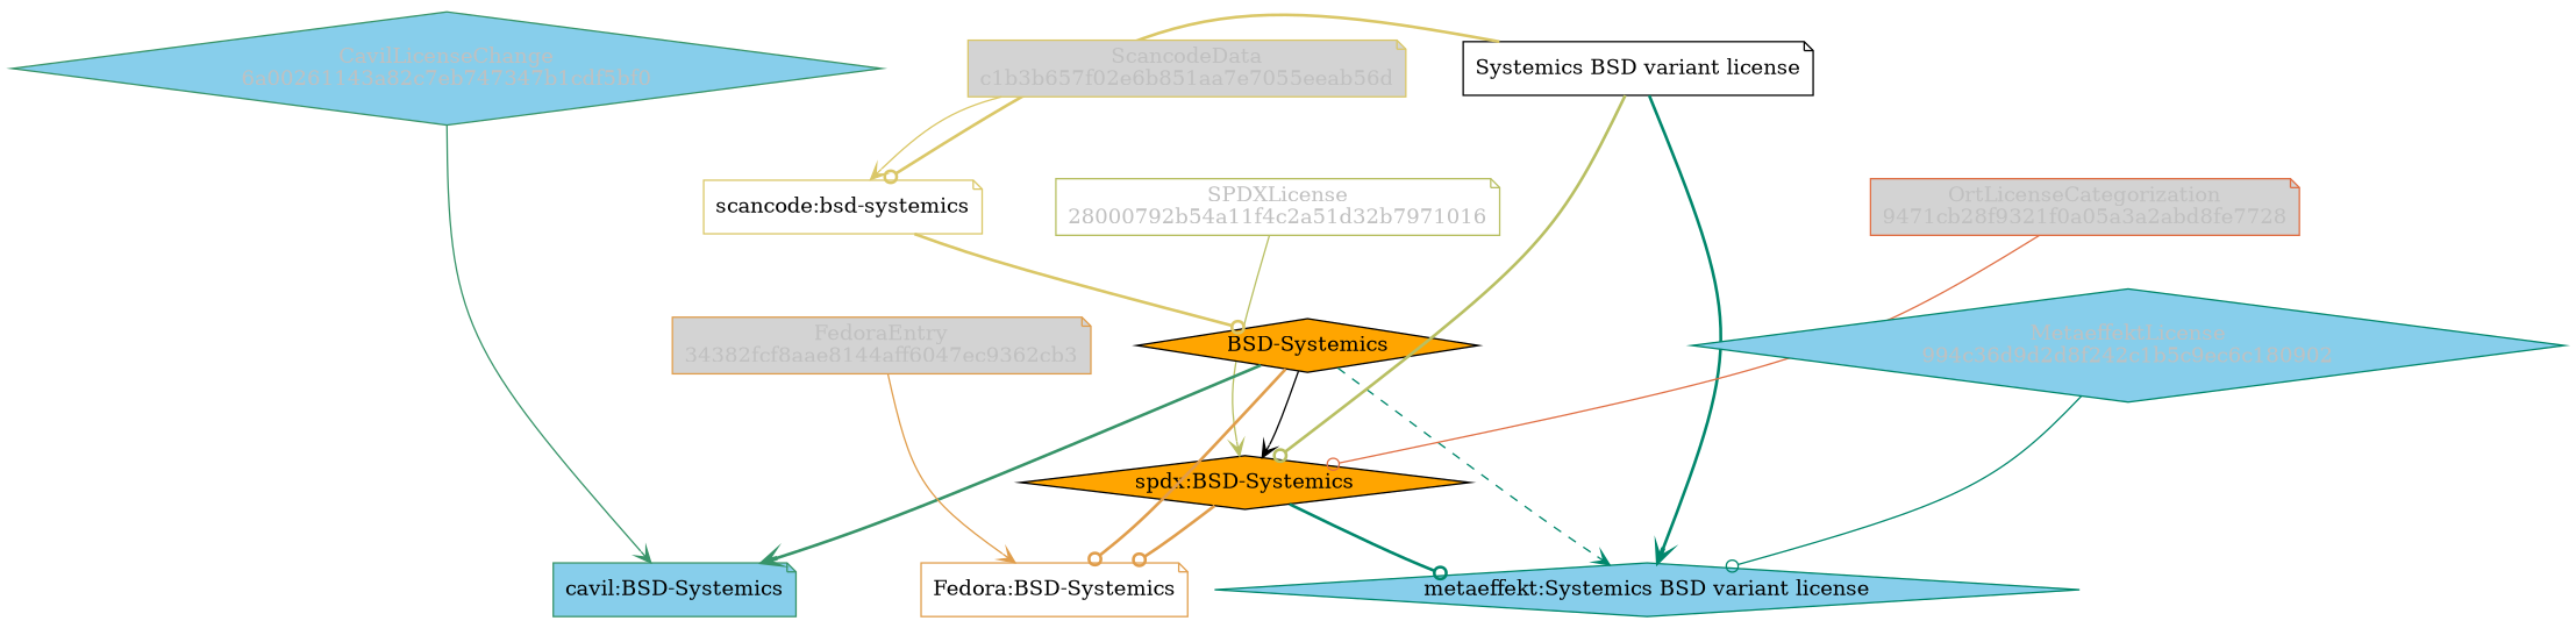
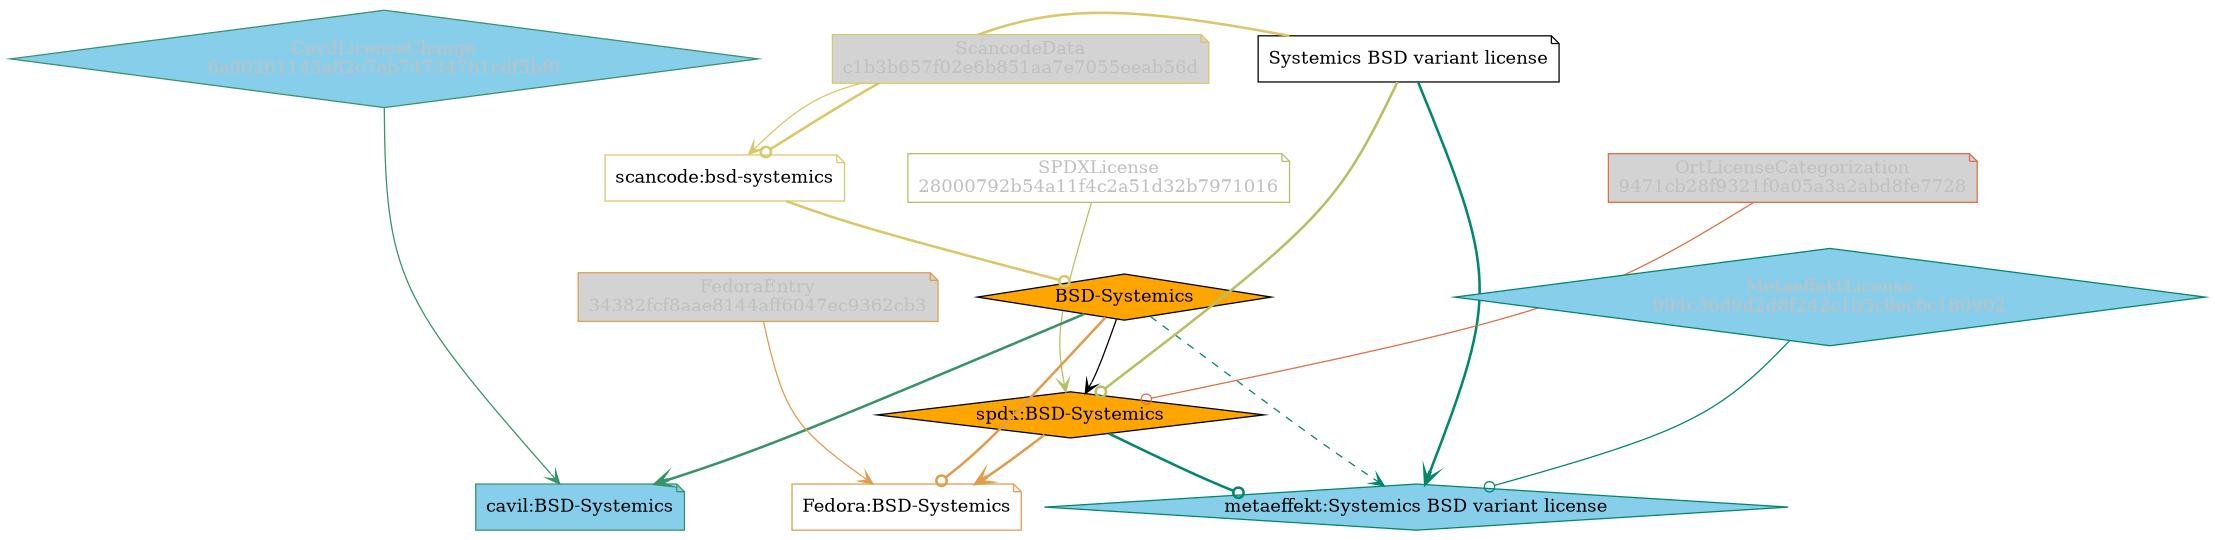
  strict digraph {
    splines=curved
    node [fillcolor=white shape=note style=filled]
    edge [arrowhead=vee color="#00876c" weight=0.7 style=bold]
    n1 [color="#b8bf62" fontcolor=gray label="SPDXLicense\n28000792b54a11f4c2a51d32b7971016"]
    n2 [fillcolor=orange label="spdx:BSD-Systemics" shape=diamond]
    n3 [color="#e09d4b" label="Fedora:BSD-Systemics"]
    n4 [color="#00876c" fillcolor=skyblue label="metaeffekt:Systemics BSD variant license" shape=diamond]
    n5 [fillcolor=orange label="BSD-Systemics" shape=diamond]
    n6 [color="#379469" fillcolor=skyblue label="cavil:BSD-Systemics"]
    n7 [color="#dac767" label="scancode:bsd-systemics"]
    n8 [label="Systemics BSD variant license"]
    n9 [color="#e09d4b" fillcolor=lightgrey fontcolor=gray label="FedoraEntry\n34382fcf8aae8144aff6047ec9362cb3"]
    n10 [color="#dac767" fillcolor=lightgrey fontcolor=gray label="ScancodeData\nc1b3b657f02e6b851aa7e7055eeab56d"]
    n11 [color="#e06f45" fillcolor=lightgrey fontcolor=gray label="OrtLicenseCategorization\n9471cb28f9321f0a05a3a2abd8fe7728"]
    n12 [color="#379469" fillcolor=skyblue fontcolor=gray label="CavilLicenseChange\n6a00261143a82c7eb747347b1cdf5bf0" shape=diamond]
    n13 [color="#00876c" fillcolor=skyblue fontcolor=gray label="MetaeffektLicense\n994c36d9d2d8f242c1b5c9ec6c180902" shape=diamond]
    n1 -> n2 [color="#b8bf62" weight=0.5 style=""]
-   n2 -> n3 [arrowhead=odot color="#e09d4b"]
+   n2 -> n3 [color="#e09d4b"]
    n2 -> n4 [arrowhead=odot]
    n5 -> n2 [style=solid color=""]
    n5 -> n3 [arrowhead=odot color="#e09d4b"]
    n5 -> n4 [style=dashed weight=0.5]
    n5 -> n6 [color="#379469"]
    n7 -> n5 [arrowhead=odot color="#dac767"]
    n8 -> n2 [arrowhead=odot color="#b8bf62"]
    n8 -> n4
    n8 -> n7 [arrowhead=odot color="#dac767"]
    n9 -> n3 [color="#e09d4b" weight=0.5 style=""]
    n10 -> n7 [color="#dac767" weight=0.5 style=""]
    n11 -> n2 [arrowhead=odot color="#e06f45" weight=0.5 style=""]
    n12 -> n6 [color="#379469" weight=0.5 style=""]
    n13 -> n4 [arrowhead=odot weight=0.5 style=""]
  }
